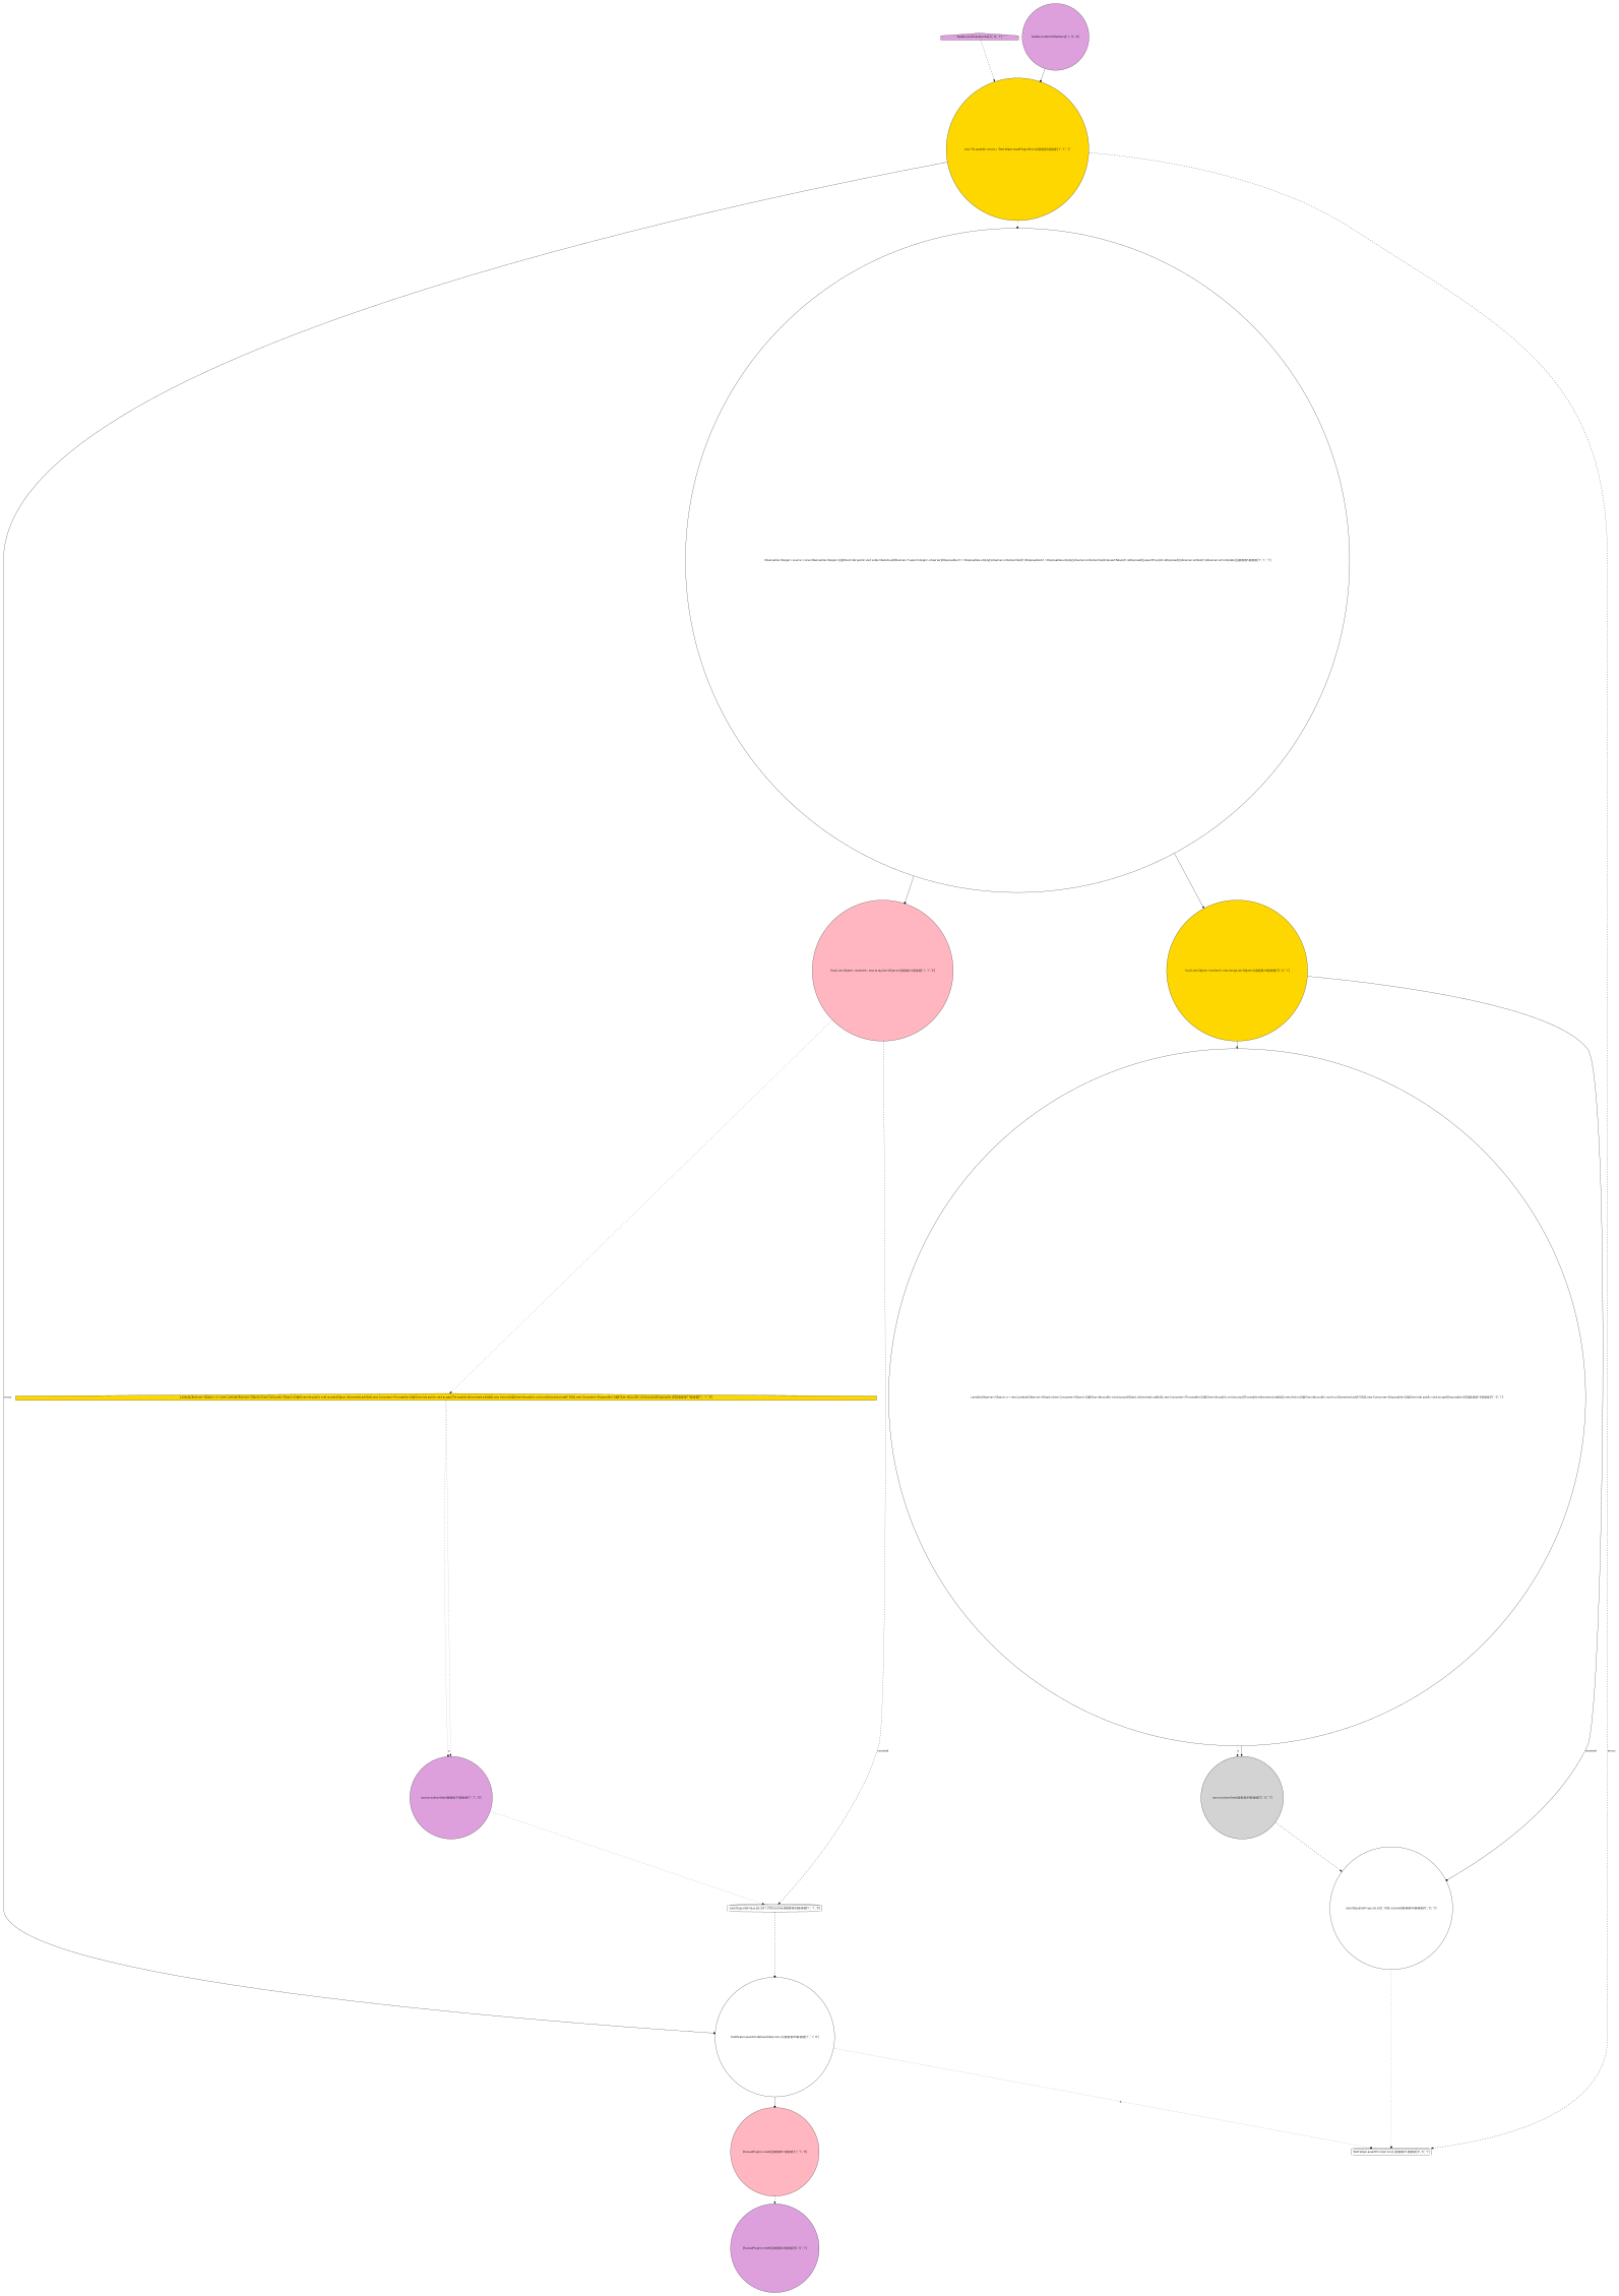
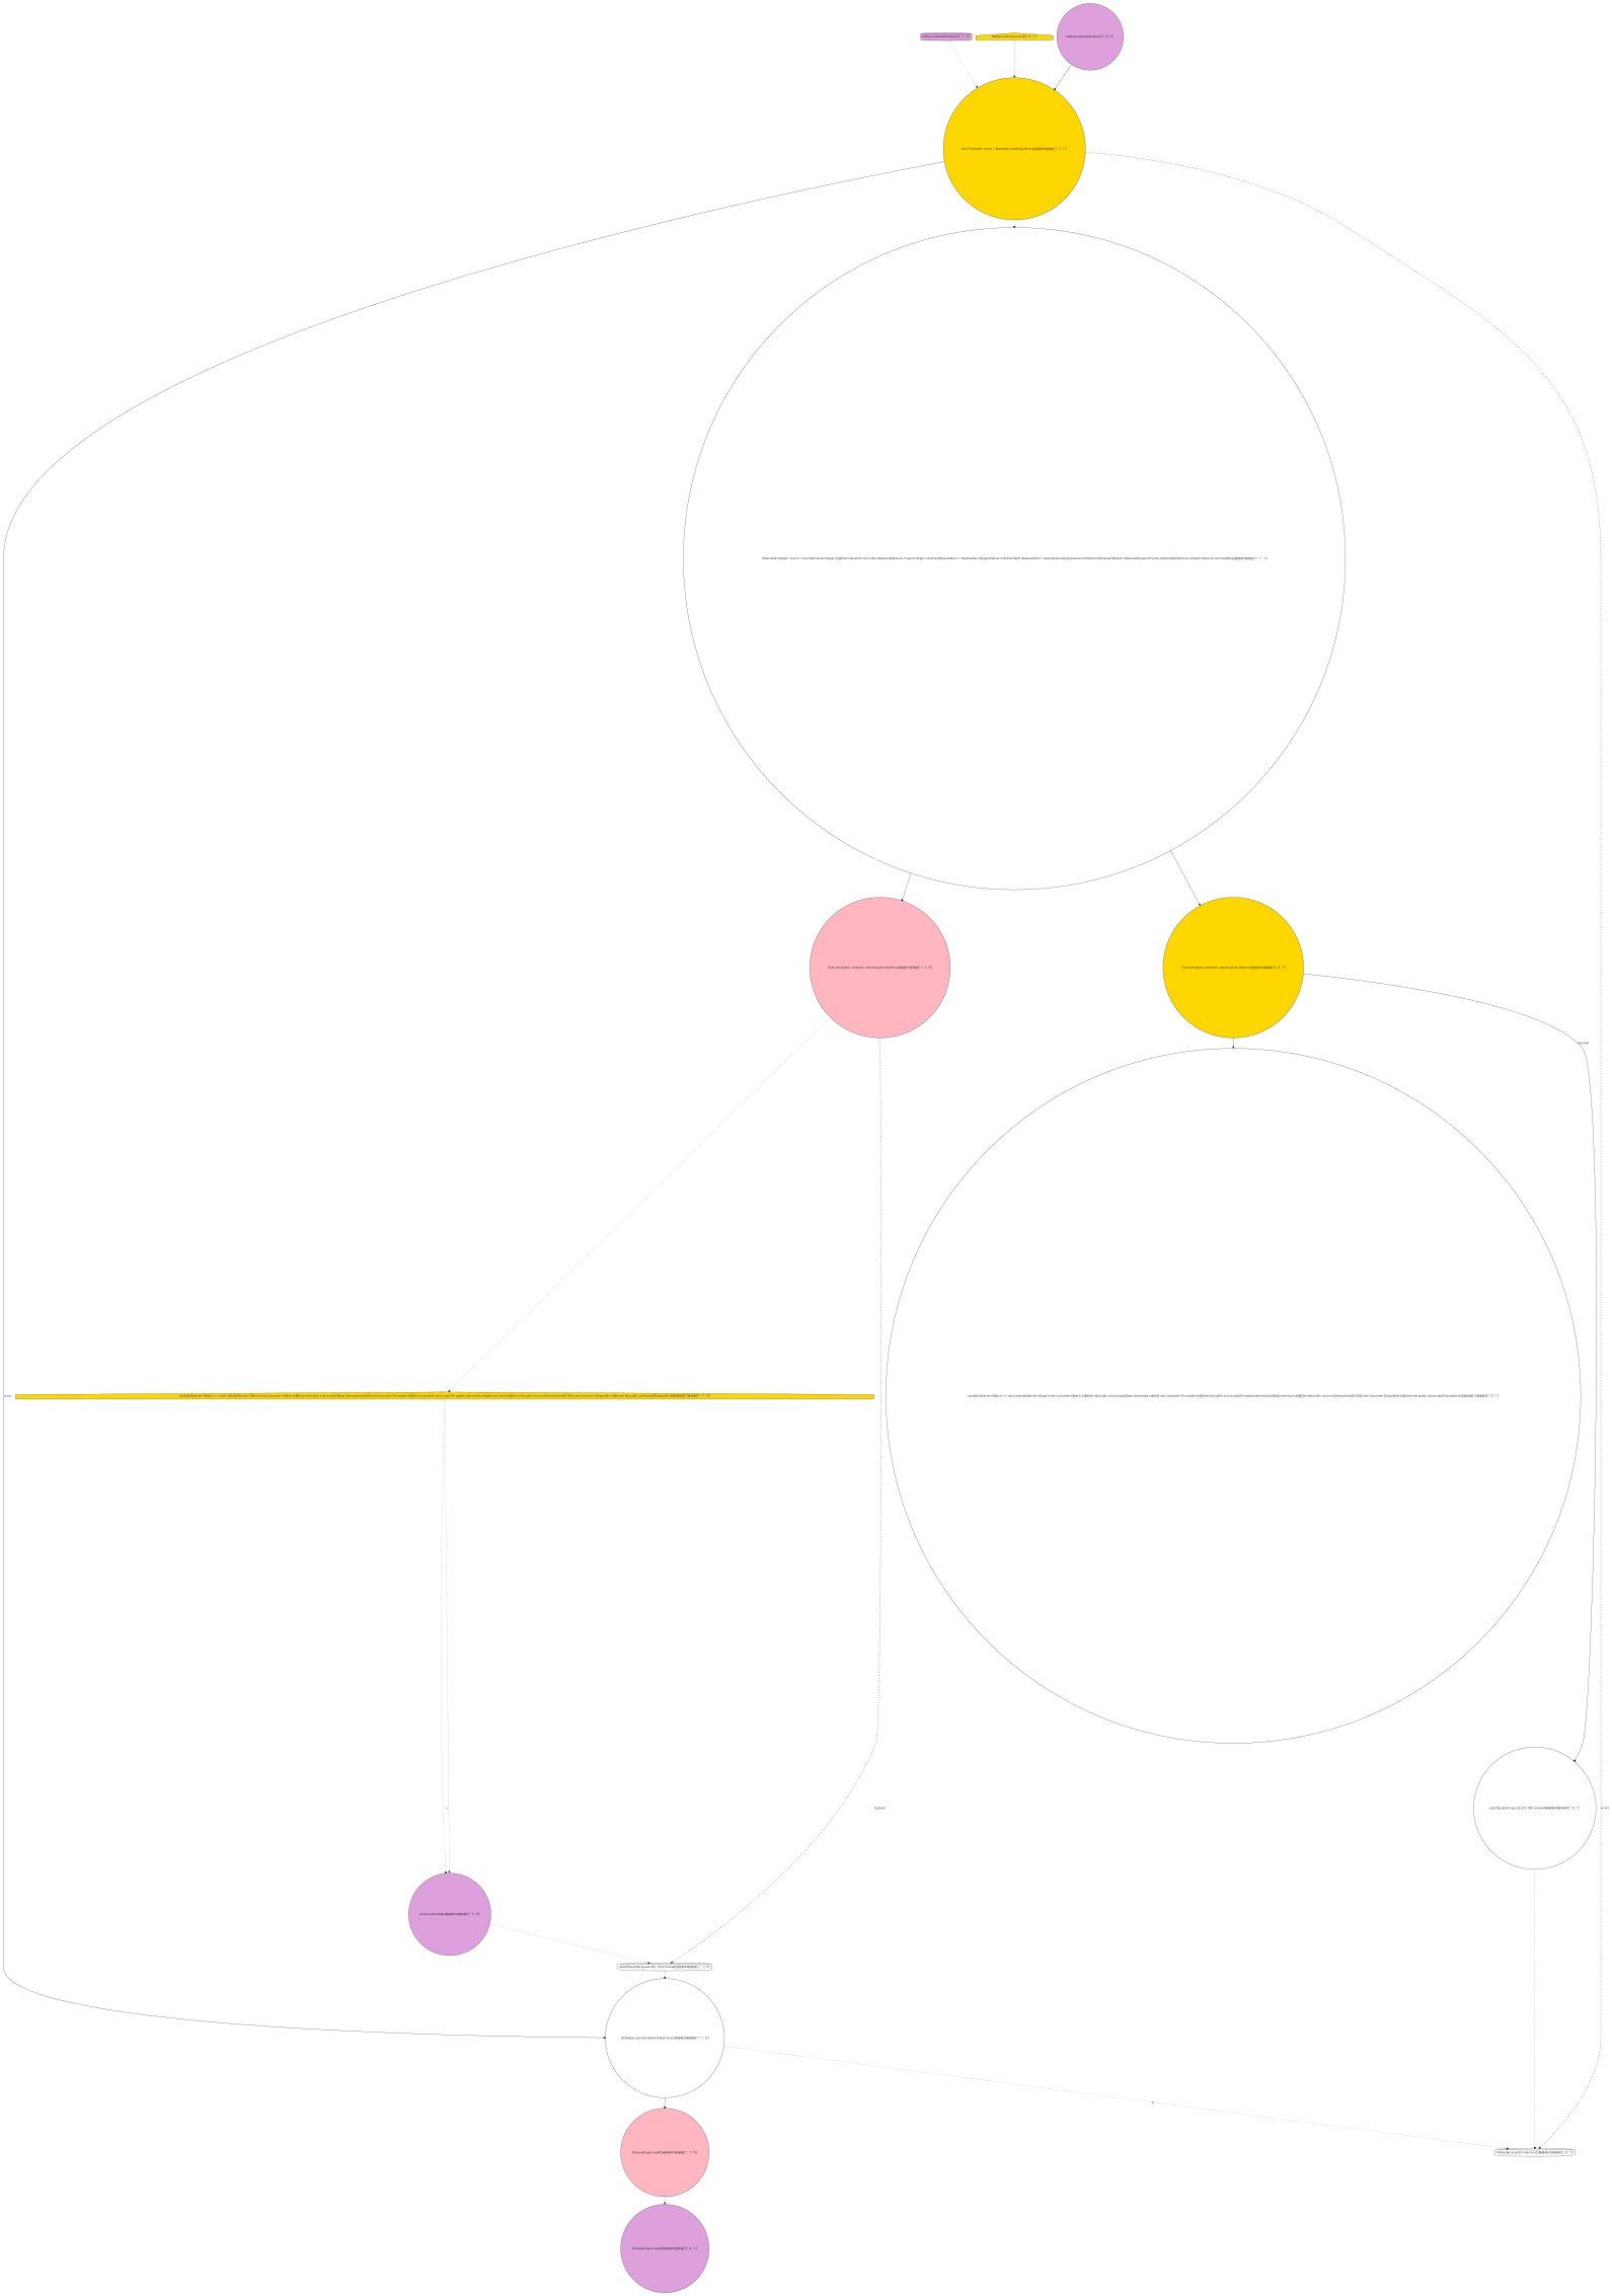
  digraph {
    fontname=Ubuntu
    node [fillcolor=white fontname=Ubuntu shape=circle style=filled]
    edge [arrowhead=normal fontname=Ubuntu style=dotted]
    n1 [label="TestHelper.assertUndeliverable(errors,0,)@@@39@@@['1', '1', '0']"]
    n2 [label="TestHelper.assertError(errors,0,)@@@41@@@['0', '0', '1']" shape=cylinder]
    n3 [fillcolor=lightpink label="{RxJavaPlugins.reset()}@@@41@@@['1', '1', '0']"]
    n4 [fillcolor=plum label="{RxJavaPlugins.reset()}@@@43@@@['0', '0', '1']"]
    n5 [fillcolor=plum label="source.subscribe(o)@@@37@@@['1', '1', '0']"]
    n6 [label="assertEquals(Arrays.asList(1,100),received)@@@38@@@['1', '1', '0']" shape=cylinder]
    n7 [fillcolor=gold label="List<Throwable> errors = TestHelper.trackPluginErrors()@@@3@@@['1', '1', '1']"]
    n8 [label="Observable<Integer> source = new Observable<Integer>(){@Override public void subscribeActual(Observer<? super Integer> observer){Disposable d1 = Disposables.empty()observer.onSubscribe(d1)Disposable d2 = Disposables.empty()observer.onSubscribe(d2)assertFalse(d1.isDisposed())assertTrue(d2.isDisposed())observer.onNext(1)observer.onComplete()}}@@@5@@@['1', '1', '1']"]
    n9 [fillcolor=gold label="final List<Object> received = new ArrayList<Object>()@@@18@@@['0', '0', '1']"]
    n10 [fillcolor=lightpink label="final List<Object> received = new ArrayList<Object>()@@@16@@@['1', '1', '0']"]
+   n11 [fillcolor=plum label="badSourceEmitAfterDone['0', '1', '0']" shape=cylinder]
    n12 [label="assertEquals(Arrays.asList(1,100),received)@@@40@@@['0', '0', '1']"]
    n13 [label="LambdaObserver<Object> o = new LambdaObserver<Object>(new Consumer<Object>(){@Override public void accept(Object v){received.add(v)}},new Consumer<Throwable>(){@Override public void accept(Throwable e){received.add(e)}},new Action(){@Override public void run(){received.add(100)}},new Consumer<Disposable>(){@Override public void accept(Disposable d){}})@@@19@@@['0', '0', '1']"]
    n14 [fillcolor=gold label="LambdaObserver<Object> o = new LambdaObserver<Object>(new Consumer<Object>(){@Override public void accept(Object v){received.add(v)}},new Consumer<Throwable>(){@Override public void accept(Throwable e){received.add(e)}},new Action(){@Override public void run(){received.add(100)}},new Consumer<Disposable>(){@Override public void accept(Disposable d){}})@@@17@@@['1', '1', '0']" shape=house]
-   n15 [fillcolor=lightgrey label="source.subscribe(o)@@@39@@@['0', '0', '1']"]
-   n16 [fillcolor=plum label="badSourceOnSubscribe['0', '0', '1']" shape=house]
+   n16 [fillcolor=gold label="badSourceOnSubscribe['0', '0', '1']" shape=house]
    n17 [fillcolor=plum label="badSourceEmitAfterDone['1', '0', '0']"]
    n1 -> n2 [arrowhead=dot label=0]
    n1 -> n3 [arrowhead=dot style=solid]
    n3 -> n4 [style=dashed]
    n5 -> n6
    n6 -> n1 [arrowhead=dot style=dashed]
    n7 -> n1 [arrowhead=dot label=errors style=solid]
    n7 -> n2 [label=errors style=dashed]
    n7 -> n8 [arrowhead=dot]
    n8 -> n9 [style=solid]
    n8 -> n10 [arrowhead=dot style=solid]
    n9 -> n12 [arrowhead=dot label=received style=solid]
    n9 -> n13 [style=solid]
    n10 -> n6 [label=received style=dashed]
    n10 -> n14
+   n11 -> n7
    n12 -> n2 [arrowhead=dot]
-   n13 -> n15 [label=o]
-   n13 -> n15 [style=solid]
    n14 -> n5
    n14 -> n5 [arrowhead=dot label=o]
-   n15 -> n12 [style=dashed]
    n16 -> n7 [style=dashed]
    n17 -> n7 [arrowhead=dot style=solid]
  }
